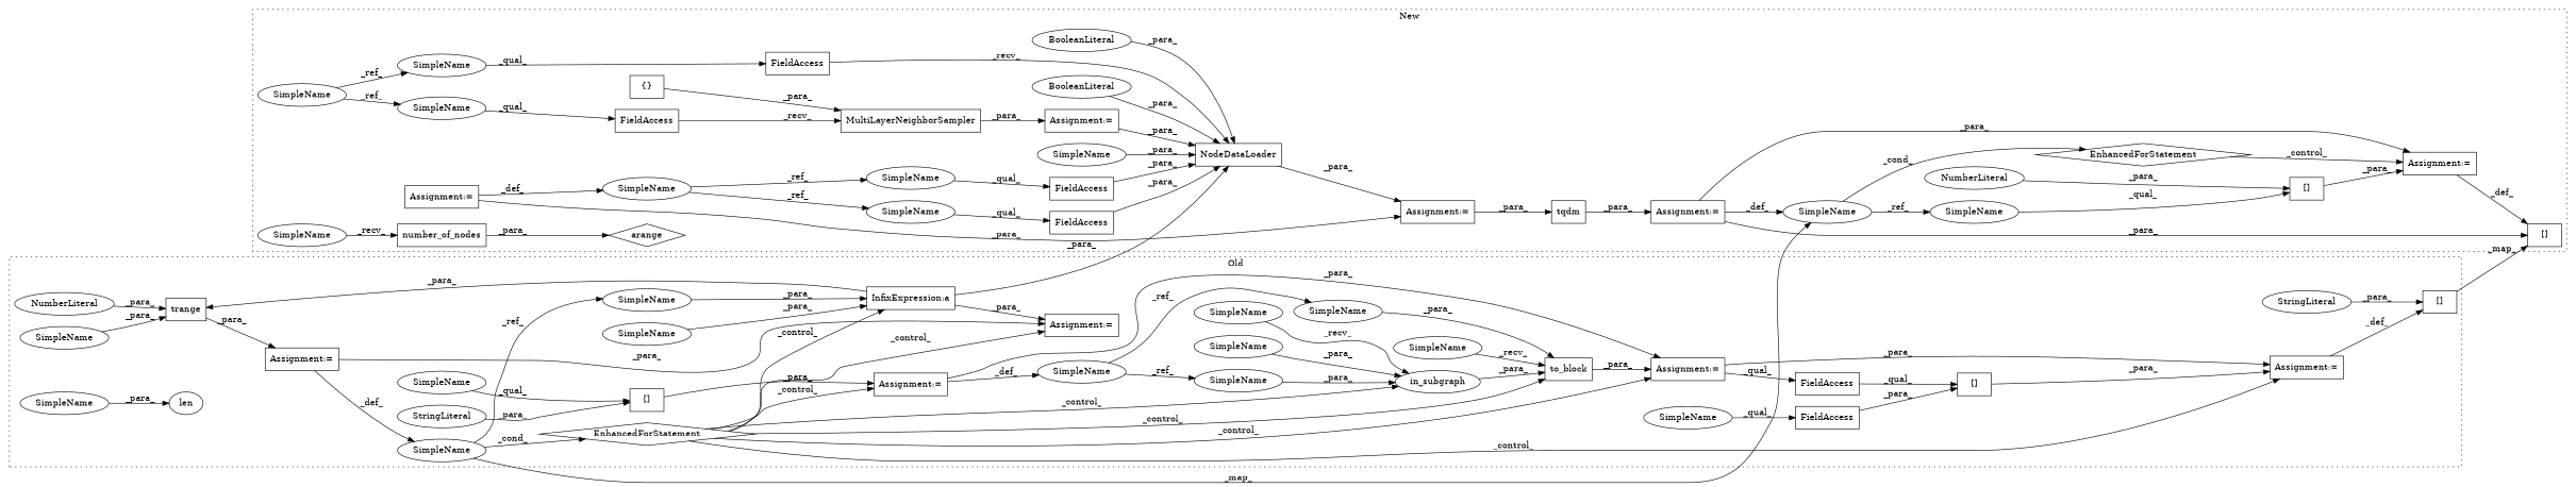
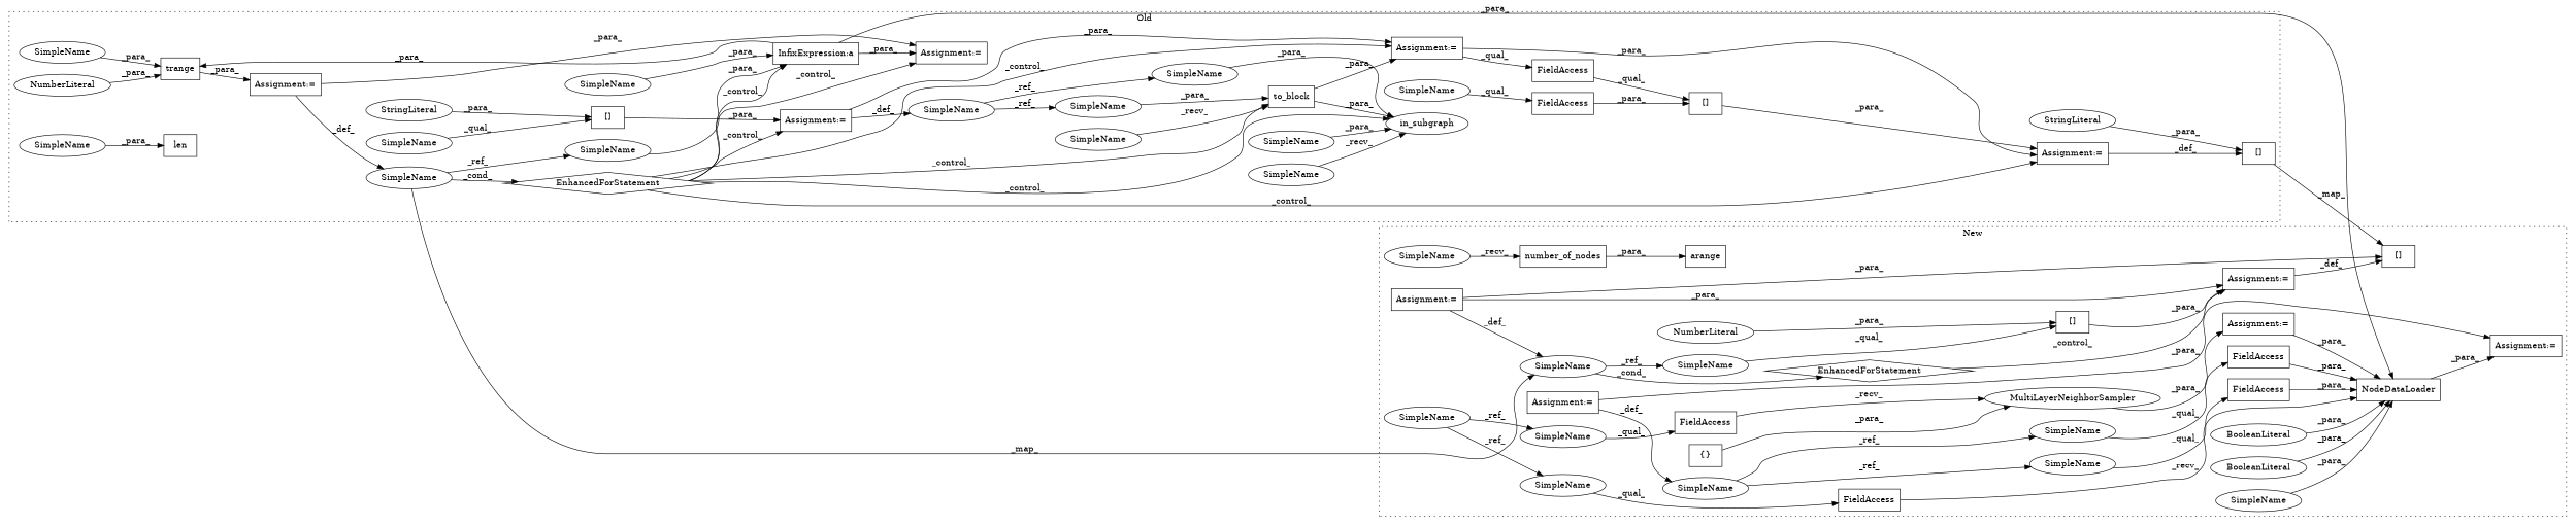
  digraph {
    rankdir=LR
    node [a=42 l=1 s="2740,2845" shape=box]
    n1 [a=32 l="7,1" label=trange s="2814,2844"]
    n2 [a=27 l=3 label="InfixExpression:a" s=2867]
    n3 [a=34 label=NumberLiteral s=2821 shape=ellipse]
    n4 [l=5 label=SimpleName s=2801 shape=ellipse]
    n5 [a=70 l="57,2" label=EnhancedForStatement shape=diamond]
-   n6 [a=32 l="4,1" label=len s="2823,2832" shape=ellipse]
+   n6 [a=32 l="4,1" label=len s="2823,2832"]
    n7 [a=32 l="12,1" label=in_subgraph s="2967,2992" shape=ellipse]
    n8 [a=2 l="2,1" label="[]" s="3327,3353"]
    n9 [l=11 label=SimpleName s=2891 shape=ellipse]
    n10 [a=32 l="9,1" label=to_block s="2954,3005"]
    n11 [a=2 l="14,1" label="[]" s="3028,3049"]
    n12 [a=22 l=13 label=FieldAccess s=3028]
    n13 [a=22 l=7 label=FieldAccess s=3042]
    n14 [a=2 l="6,1" label="[]" s="2903,2933"]
    n15 [a=7 label="Assignment:=" s=2902]
    n16 [a=7 l="57,2" label="Assignment:="]
    n17 [a=7 label="Assignment:=" s=3027]
    n18 [a=7 label="Assignment:=" s=2860]
    n19 [a=7 label="Assignment:=" s=2949]
    n20 [a=45 l=24 label=StringLiteral s=3329 shape=ellipse]
    n21 [a=45 l=24 label=StringLiteral s=2909 shape=ellipse]
    n22 [l=10 label=SimpleName s=2834 shape=ellipse]
    n23 [l=10 label=SimpleName s=2870 shape=ellipse]
    n24 [label=SimpleName s=2979 shape=ellipse]
    n25 [l=5 label=SimpleName s=2862 shape=ellipse]
    n26 [l=11 label=SimpleName s=2981 shape=ellipse]
    n27 [l=11 label=SimpleName s=2994 shape=ellipse]
    n28 [l=5 label=SimpleName s=2827 shape=ellipse]
    n29 [l=5 label=SimpleName s=2903 shape=ellipse]
    n30 [l=3 label=SimpleName s=3042 shape=ellipse]
    n31 [l=3 label=SimpleName s=2950 shape=ellipse]
    n32 [l=3 label=SimpleName s=2963 shape=ellipse]
    n33 [a=32 l=17 label=number_of_nodes s=2225]
    n34 [a=2 l="7,1" label="[]" s="2458,2466"]
    n35 [a=34 label=NumberLiteral s=2465 shape=ellipse]
    n36 [l=6 label=SimpleName s=2410 shape=ellipse]
    n37 [a=70 l="102,2" label=EnhancedForStatement s="2304,2440" shape=diamond]
-   n38 [a=32 l="7,1" label=arange s="2216,2242" shape=diamond]
-   n39 [a=32 l="5,1" label=tqdm s="2424,2439"]
+   n38 [a=32 l="7,1" label=arange s="2216,2242"]
    n40 [a=2 l="2,1" label="[]" s="2744,2758"]
    n41 [a=32 l="15,1" label=NodeDataLoader s="2193,2295"]
    n42 [a=22 l=12 label=FieldAccess s=2180]
    n43 [l=3 label=SimpleName s=1789 shape=ellipse]
    n44 [a=22 l=12 label=FieldAccess s=2106]
    n45 [a=22 l=15 label=FieldAccess s=2252]
    n46 [l=4 label=SimpleName s=1684 shape=ellipse]
    n47 [a=22 l=16 label=FieldAccess s=2279]
    n48 [a=9 l=4 label=BooleanLiteral s=2268 shape=ellipse]
    n49 [a=9 l=5 label=BooleanLiteral s=2273 shape=ellipse]
    n50 [a=7 label="Assignment:=" s=2105]
    n51 [a=7 l="102,2" label="Assignment:=" s="2304,2440"]
    n52 [a=7 label="Assignment:=" s=2179]
    n53 [a=7 l=4 label="Assignment:=" s=1684]
    n54 [a=4 l="1,1" label="{}" s="2154,2159"]
    n55 [a=7 label="Assignment:=" s=2457]
-   n56 [a=32 l="26,1" label=MultiLayerNeighborSampler s="2119,2160"]
+   n56 [a=32 l="26,1" label=MultiLayerNeighborSampler s="2119,2160" shape=ellipse]
    n57 [l=3 label=SimpleName s=2180 shape=ellipse]
    n58 [l=3 label=SimpleName s=2106 shape=ellipse]
    n59 [l=4 label=SimpleName s=2252 shape=ellipse]
    n60 [l=4 label=SimpleName s=2279 shape=ellipse]
    n61 [l=6 label=SimpleName s=2458 shape=ellipse]
    n62 [label=SimpleName s=2223 shape=ellipse]
    n63 [label=SimpleName s=2208 shape=ellipse]
    subgraph cluster_1 {
      label=Old
      style=dotted
      n1
      n2
      n3
      n4
      n5
      n6
      n7
      n8
      n9
      n10
      n11
      n12
      n13
      n14
      n15
      n16
      n17
      n18
      n19
      n20
      n21
      n22
      n23
      n24
      n25
      n26
      n27
      n28
      n29
      n30
      n31
      n32
    }
    subgraph cluster_2 {
      label=New
      style=dotted
      n33
      n34
      n35
      n36
      n37
      n38
-     n39
      n40
      n41
      n42
      n43
      n44
      n45
      n46
      n47
      n48
      n49
      n50
      n51
      n52
      n53
      n54
      n55
      n56
      n57
      n58
      n59
      n60
      n61
      n62
      n63
    }
    n1 -> n16 [label=_para_]
    n2 -> n1 [label=_para_]
    n2 -> n18 [label=_para_]
    n2 -> n41 [label=_para_]
    n3 -> n1 [label=_para_]
    n4 -> n5 [label=_cond_]
    n4 -> n25 [label=_ref_]
    n4 -> n36 [label=_map_]
    n5 -> n2 [label=_control_]
    n5 -> n7 [label=_control_]
    n5 -> n10 [label=_control_]
    n5 -> n15 [label=_control_]
    n5 -> n17 [label=_control_]
    n5 -> n18 [label=_control_]
    n5 -> n19 [label=_control_]
-   n7 -> n10 [label=_para_]
+   n10 -> n7 [label=_para_]
    n8 -> n40 [label=_map_]
    n9 -> n26 [label=_ref_]
    n9 -> n27 [label=_ref_]
    n10 -> n19 [label=_para_]
    n11 -> n17 [label=_para_]
    n12 -> n11 [label=_qual_]
    n13 -> n11 [label=_para_]
    n14 -> n15 [label=_para_]
    n15 -> n9 [label=_def_]
    n15 -> n19 [label=_para_]
    n16 -> n4 [label=_def_]
    n16 -> n18 [label=_para_]
    n17 -> n8 [label=_def_]
    n19 -> n12 [label=_qual_]
    n19 -> n17 [label=_para_]
    n20 -> n8 [label=_para_]
    n21 -> n14 [label=_para_]
    n22 -> n1 [label=_para_]
    n23 -> n2 [label=_para_]
    n24 -> n7 [label=_para_]
    n25 -> n2 [label=_para_]
    n26 -> n7 [label=_para_]
    n27 -> n10 [label=_para_]
    n28 -> n6 [label=_para_]
    n29 -> n14 [label=_qual_]
    n30 -> n13 [label=_qual_]
    n31 -> n10 [label=_recv_]
    n32 -> n7 [label=_recv_]
    n33 -> n38 [label=_para_]
    n34 -> n55 [label=_para_]
    n35 -> n34 [label=_para_]
    n36 -> n37 [label=_cond_]
    n36 -> n61 [label=_ref_]
    n37 -> n55 [label=_control_]
-   n39 -> n51 [label=_para_]
    n41 -> n52 [label=_para_]
    n42 -> n41 [label=_recv_]
    n43 -> n57 [label=_ref_]
    n43 -> n58 [label=_ref_]
    n44 -> n56 [label=_recv_]
    n45 -> n41 [label=_para_]
    n46 -> n59 [label=_ref_]
    n46 -> n60 [label=_ref_]
    n47 -> n41 [label=_para_]
    n48 -> n41 [label=_para_]
    n49 -> n41 [label=_para_]
    n50 -> n41 [label=_para_]
    n51 -> n36 [label=_def_]
    n51 -> n40 [label=_para_]
    n51 -> n55 [label=_para_]
-   n52 -> n39 [label=_para_]
    n53 -> n46 [label=_def_]
    n53 -> n52 [label=_para_]
    n54 -> n56 [label=_para_]
    n55 -> n40 [label=_def_]
    n56 -> n50 [label=_para_]
    n57 -> n42 [label=_qual_]
    n58 -> n44 [label=_qual_]
    n59 -> n45 [label=_qual_]
    n60 -> n47 [label=_qual_]
    n61 -> n34 [label=_qual_]
    n62 -> n33 [label=_recv_]
    n63 -> n41 [label=_para_]
  }
